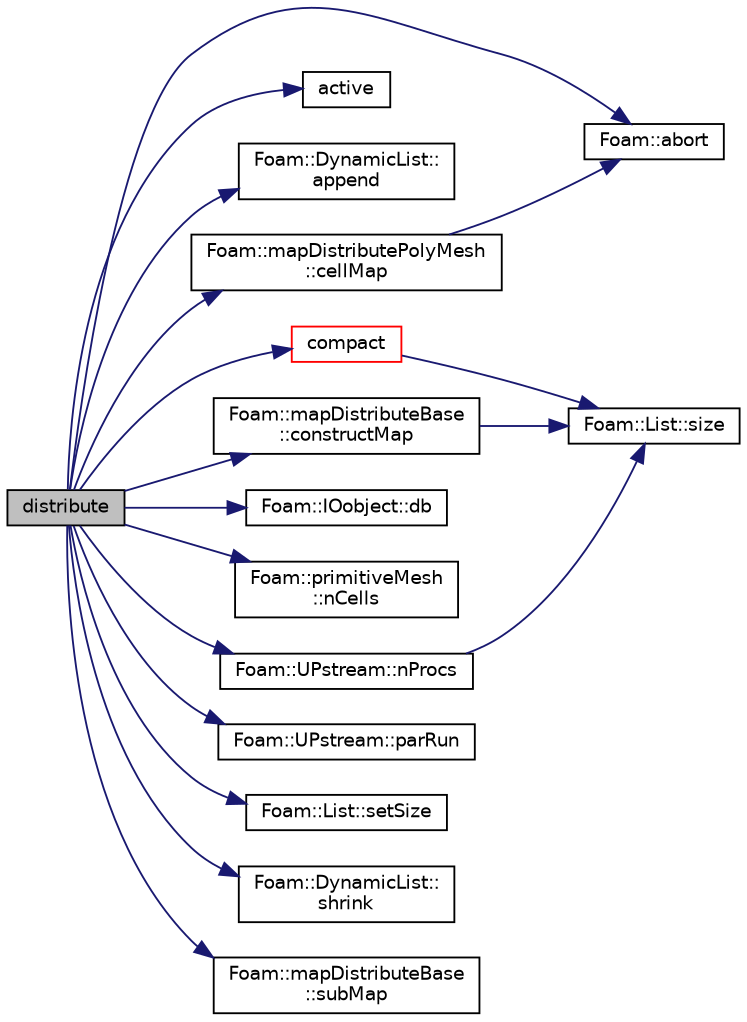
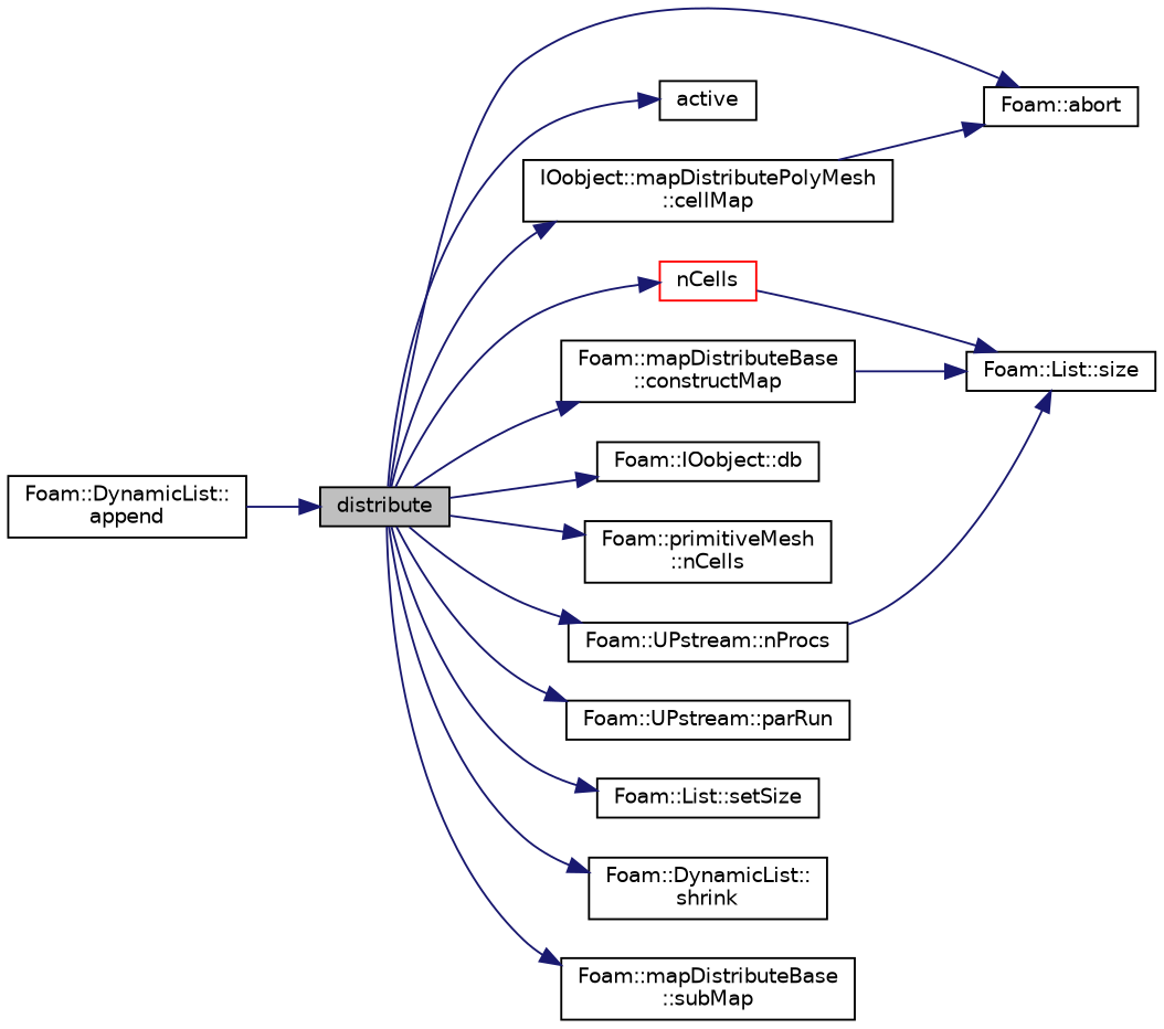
  digraph {
    rankdir=LR
    node [color=black fontname=Helvetica fontsize=10 shape=record]
    edge [color=midnightblue fontname=Helvetica fontsize=10 labelfontname=Helvetica labelfontsize=10 style=solid]
    n1 [fillcolor=grey75 fontcolor=black height=0.2 label=distribute style=filled width=0.4]
    n2 [height=0.2 label="Foam::abort" width=0.4]
    n3 [height=0.2 label=active width=0.4]
    n4 [height=0.2 label="Foam::DynamicList::\lappend" width=0.4]
-   n5 [height=0.2 label="Foam::mapDistributePolyMesh\l::cellMap" width=0.4]
-   n6 [color=red height=0.2 label=compact width=0.4]
+   n5 [height=0.2 label="IOobject::mapDistributePolyMesh\l::cellMap" width=0.4]
+   n6 [color=red height=0.2 label=nCells width=0.4]
    n7 [height=0.2 label="Foam::mapDistributeBase\l::constructMap" width=0.4]
    n8 [height=0.2 label="Foam::IOobject::db" width=0.4]
    n9 [height=0.2 label="Foam::primitiveMesh\l::nCells" width=0.4]
    n10 [height=0.2 label="Foam::UPstream::nProcs" width=0.4]
    n11 [height=0.2 label="Foam::UPstream::parRun" width=0.4]
    n12 [height=0.2 label="Foam::List::setSize" width=0.4]
    n13 [height=0.2 label="Foam::DynamicList::\lshrink" width=0.4]
    n14 [height=0.2 label="Foam::mapDistributeBase\l::subMap" width=0.4]
    n15 [height=0.2 label="Foam::List::size" width=0.4]
    n1 -> n2
    n1 -> n3
-   n1 -> n4
+   n4 -> n1
    n1 -> n5
    n1 -> n6
    n1 -> n7
    n1 -> n8
    n1 -> n9
    n1 -> n10
    n1 -> n11
    n1 -> n12
    n1 -> n13
    n1 -> n14
    n5 -> n2
    n6 -> n15
    n7 -> n15
    n10 -> n15
  }
